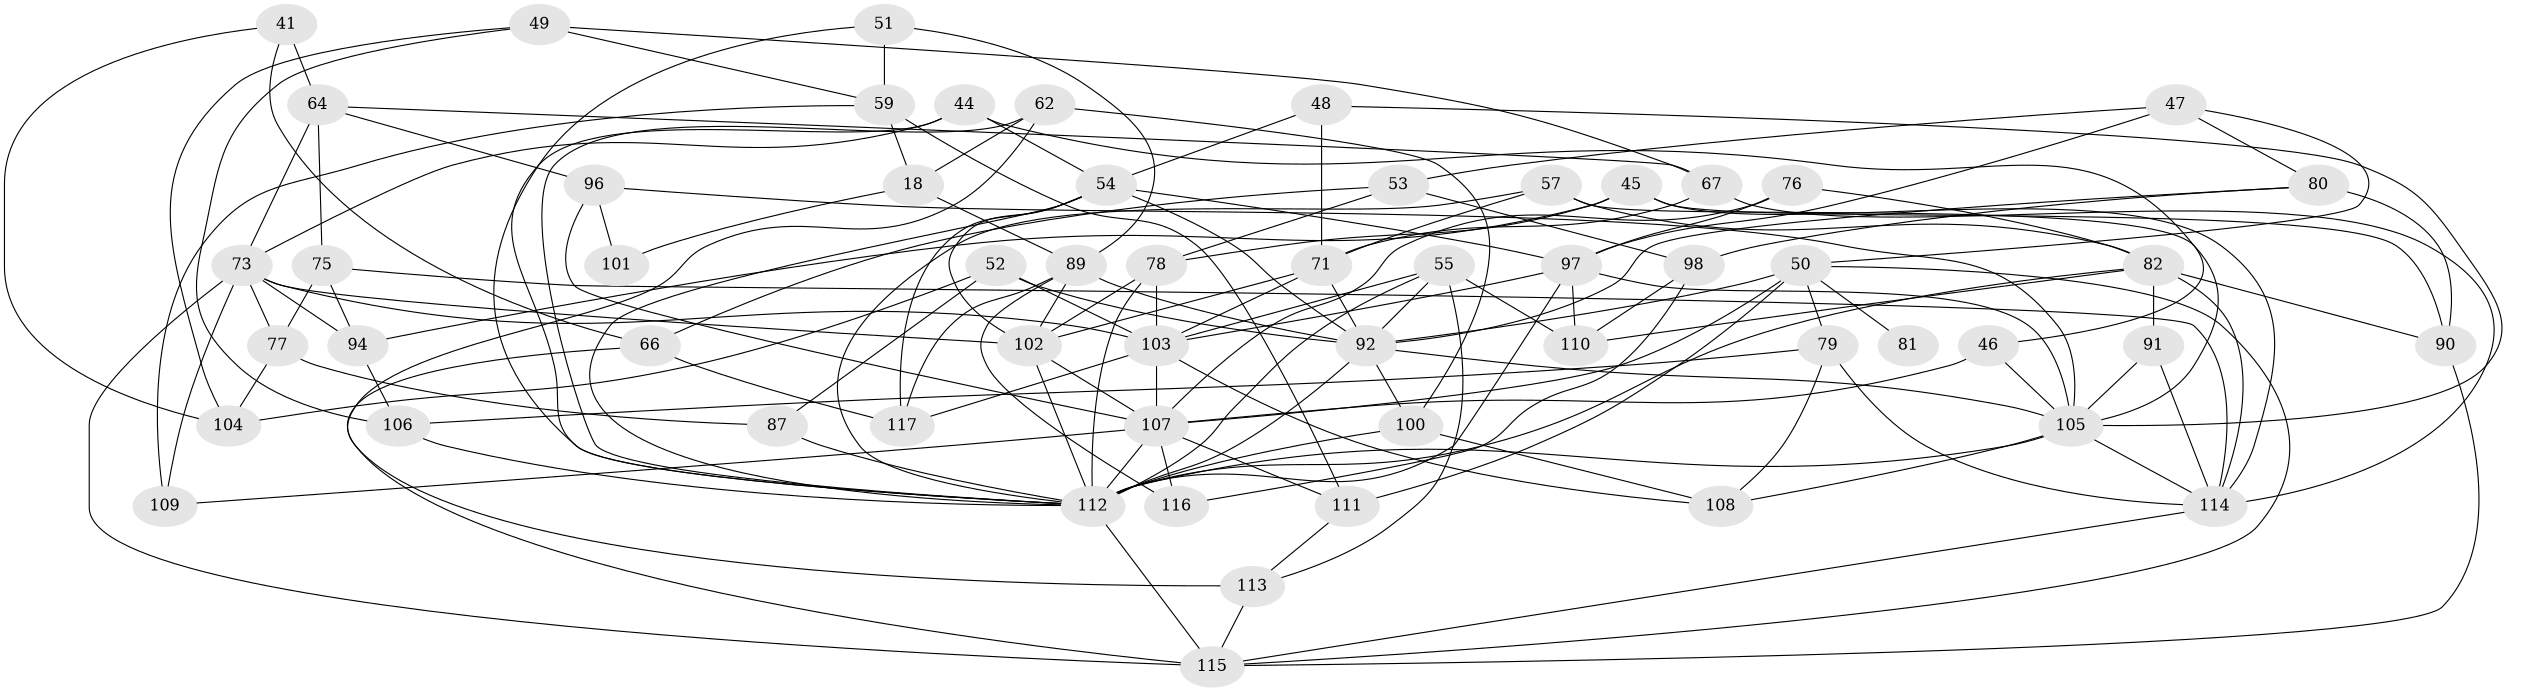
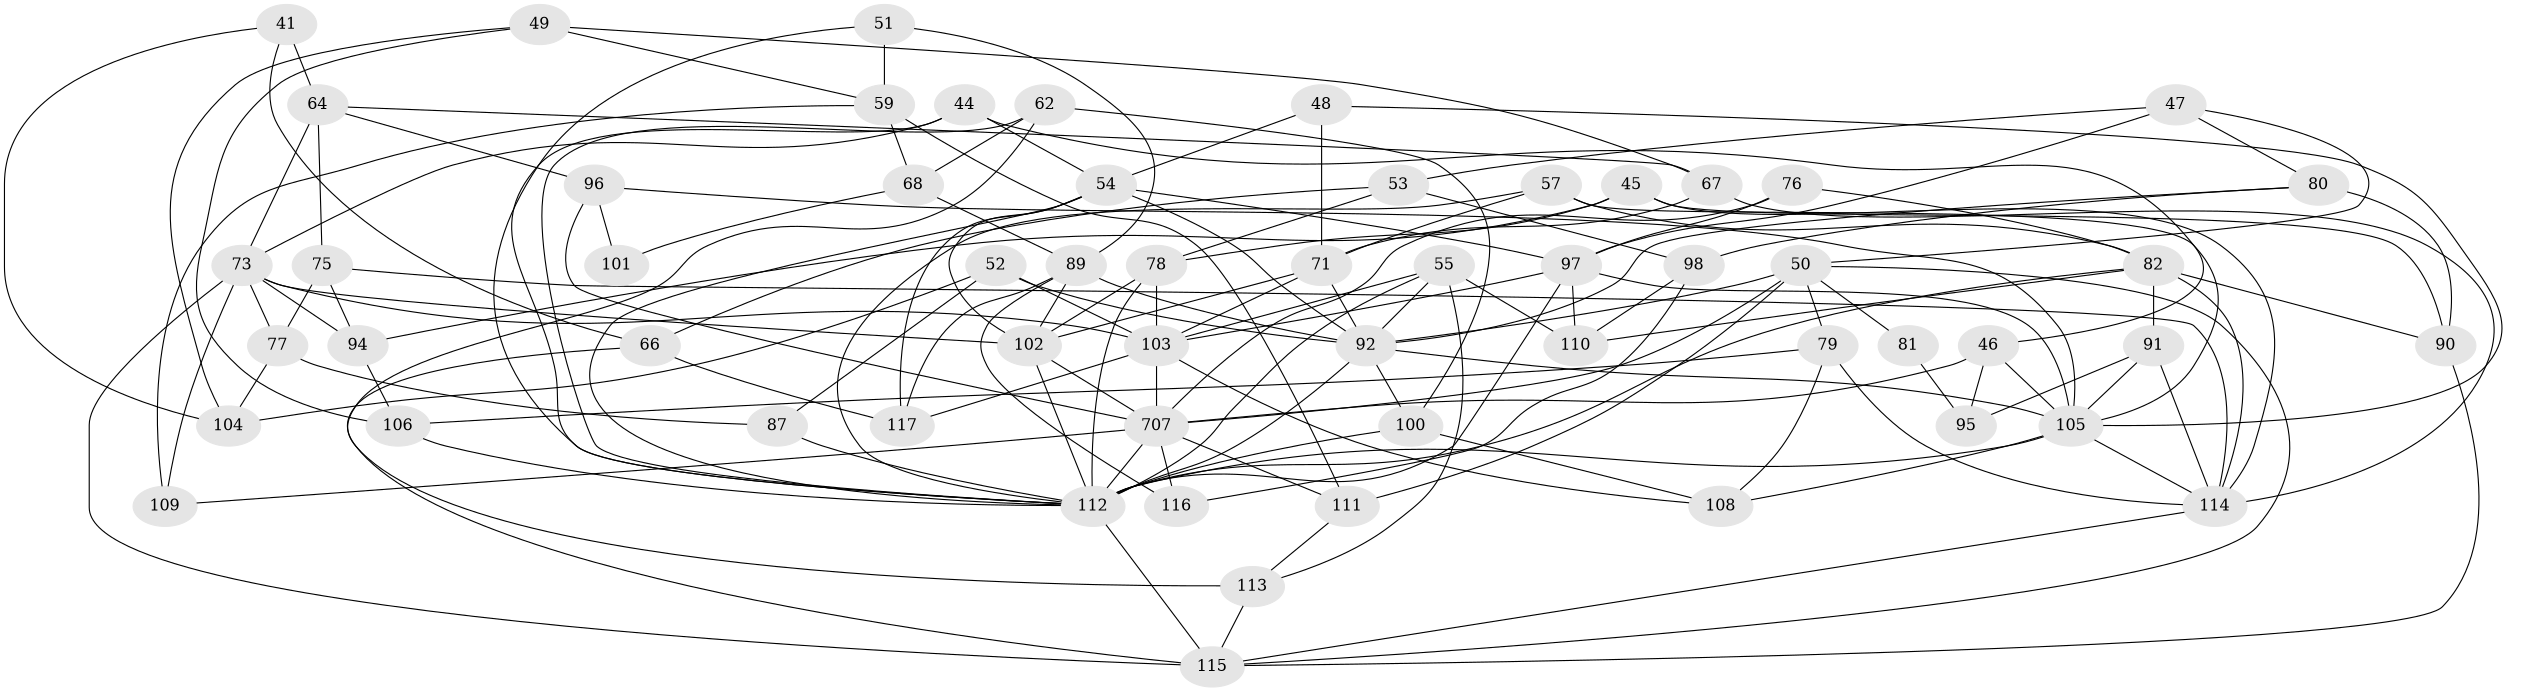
  graph {
    node [color=gray90 style=filled]
    64 [super="+8"]
    73 [super="+10+61+60"]
    67
    75
    96
    41
    66
    104
    115 [super="+4+27+84"]
    117
    44
    46
    54 [super="+28"]
    112 [super="+13+14+16+85"]
+   95
    105 [super="+99"]
-   107 [super="+72+93"]
+   107 [super="+72+93" label=707]
    97 [super="+42+70"]
    92 [super="+83"]
    102 [super="+65"]
    94
    103 [super="+88"]
    109
    77
    78 [super="+74"]
    45
    90
    114 [super="+40+86"]
    106
    108
    111
    116
    50 [super="+35+26"]
    79
    81 [super="+33"]
    47
    53
    80
    98
    110
    48 [super="+30"]
    71 [super="+25"]
    59 [super="+1"]
-   68 [label=18]
+   68
    49
    100
    51
    89 [super="+39+58"]
    52
    87
    55 [super="+15"]
    113 [super="+31"]
    57
    82 [super="+22+36"]
    76
    101
    62
    91
    64 -- 73
    64 -- 67
    64 -- 75
    64 -- 96
    73 -- 115 [weight=2]
    73 -- 102 [weight=2]
    73 -- 94
    73 -- 103
    73 -- 109
    73 -- 77
    67 -- 114
    67 -- 71
    75 -- 94
    75 -- 77
    75 -- 114
    96 -- 105
    96 -- 107
    96 -- 101
    41 -- 64 [weight=2]
    41 -- 66
    41 -- 104
    66 -- 115
    66 -- 117
    44 -- 73
    44 -- 46
    44 -- 54
    44 -- 112
+   46 -- 95
    46 -- 105
    46 -- 107
    54 -- 117
    54 -- 112
    54 -- 97
    54 -- 92
    54 -- 102
    112 -- 115 [weight=2]
    105 -- 112
    105 -- 114
    105 -- 108
    107 -- 112
    107 -- 109
    107 -- 111
    107 -- 116
    97 -- 112
    97 -- 105 [weight=2]
    97 -- 103
    97 -- 110
    92 -- 112 [weight=2]
    92 -- 105
    92 -- 100
    102 -- 112
    102 -- 107
    94 -- 106
    103 -- 117
    103 -- 107
    103 -- 108
    77 -- 104
    77 -- 87
    78 -- 112 [weight=2]
    78 -- 102
    78 -- 103
    45 -- 94
    45 -- 78
    45 -- 90
    45 -- 114
    90 -- 115
    114 -- 115
    106 -- 112
    111 -- 113
    50 -- 115
    50 -- 107 [weight=3]
    50 -- 92 [weight=2]
    50 -- 111 [weight=2]
    50 -- 79
    50 -- 81 [weight=4]
    79 -- 114
    79 -- 106
    79 -- 108
+   81 -- 95 [weight=2]
    47 -- 97
    47 -- 50
    47 -- 53
    47 -- 80
    53 -- 66
    53 -- 78
    53 -- 98
    80 -- 92
    80 -- 90
    80 -- 98
    98 -- 116
    98 -- 110
    48 -- 54 [weight=2]
    48 -- 105 [weight=2]
    48 -- 71 [weight=2]
    71 -- 92 [weight=2]
    71 -- 102 [weight=2]
    71 -- 103 [weight=2]
    59 -- 109
    59 -- 111 [weight=2]
    59 -- 68
    68 -- 89
    68 -- 101
    49 -- 67
    49 -- 104
    49 -- 106
    49 -- 59
    100 -- 112
    100 -- 108
    51 -- 112
    51 -- 59
    51 -- 89
    89 -- 117
    89 -- 92 [weight=2]
    89 -- 102
    89 -- 116 [weight=2]
    52 -- 104
    52 -- 92
    52 -- 103
    52 -- 87
    87 -- 112 [weight=2]
    55 -- 112
    55 -- 92
    55 -- 103
    55 -- 110
    55 -- 113 [weight=2]
    113 -- 115 [weight=2]
    57 -- 112
    57 -- 105
    57 -- 71
    57 -- 82
    82 -- 112 [weight=2]
    82 -- 90
    82 -- 114 [weight=2]
    82 -- 110
    82 -- 91
    76 -- 107
    76 -- 97
    76 -- 82
    62 -- 112
    62 -- 68
    62 -- 100
    62 -- 113
+   91 -- 95
    91 -- 105
    91 -- 114
  }
